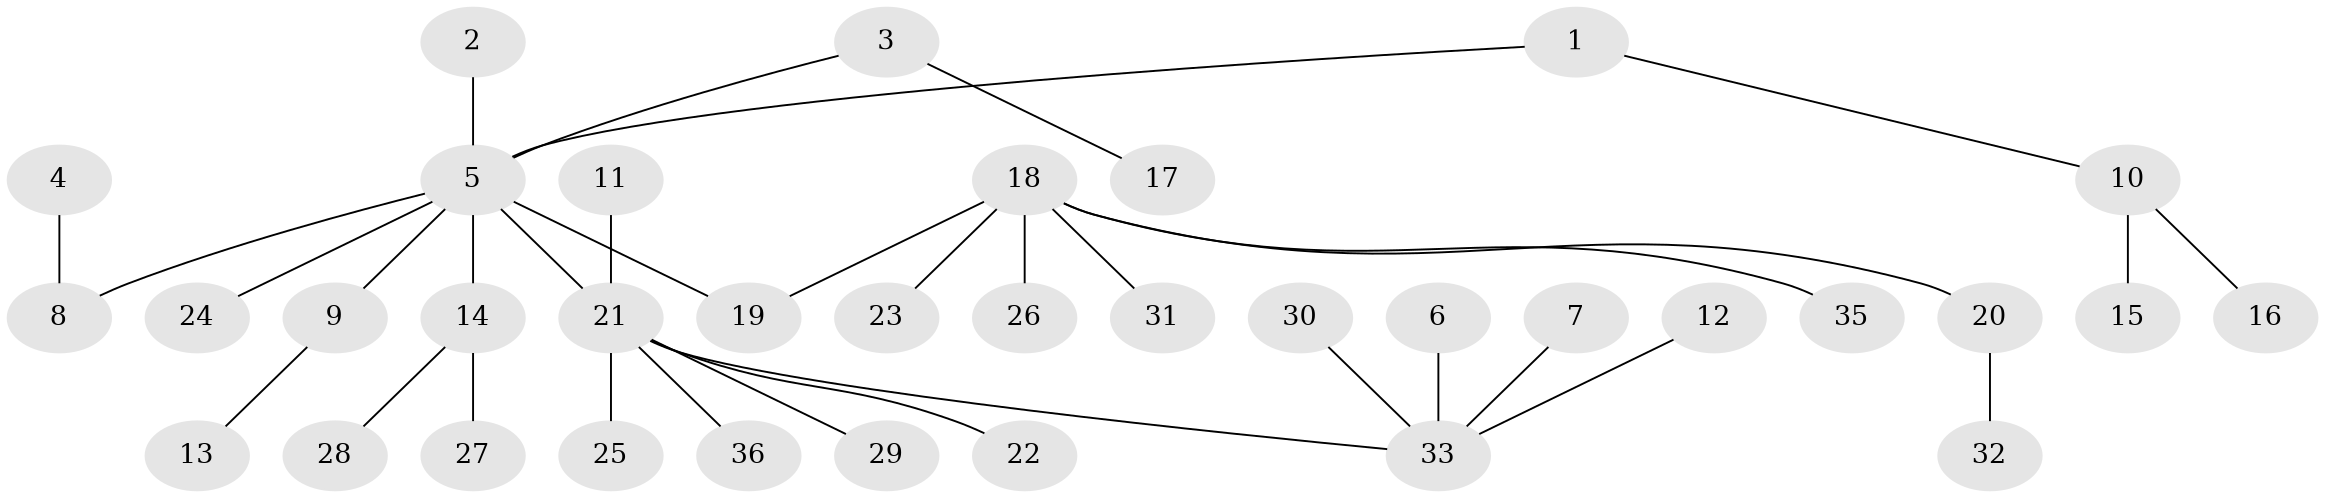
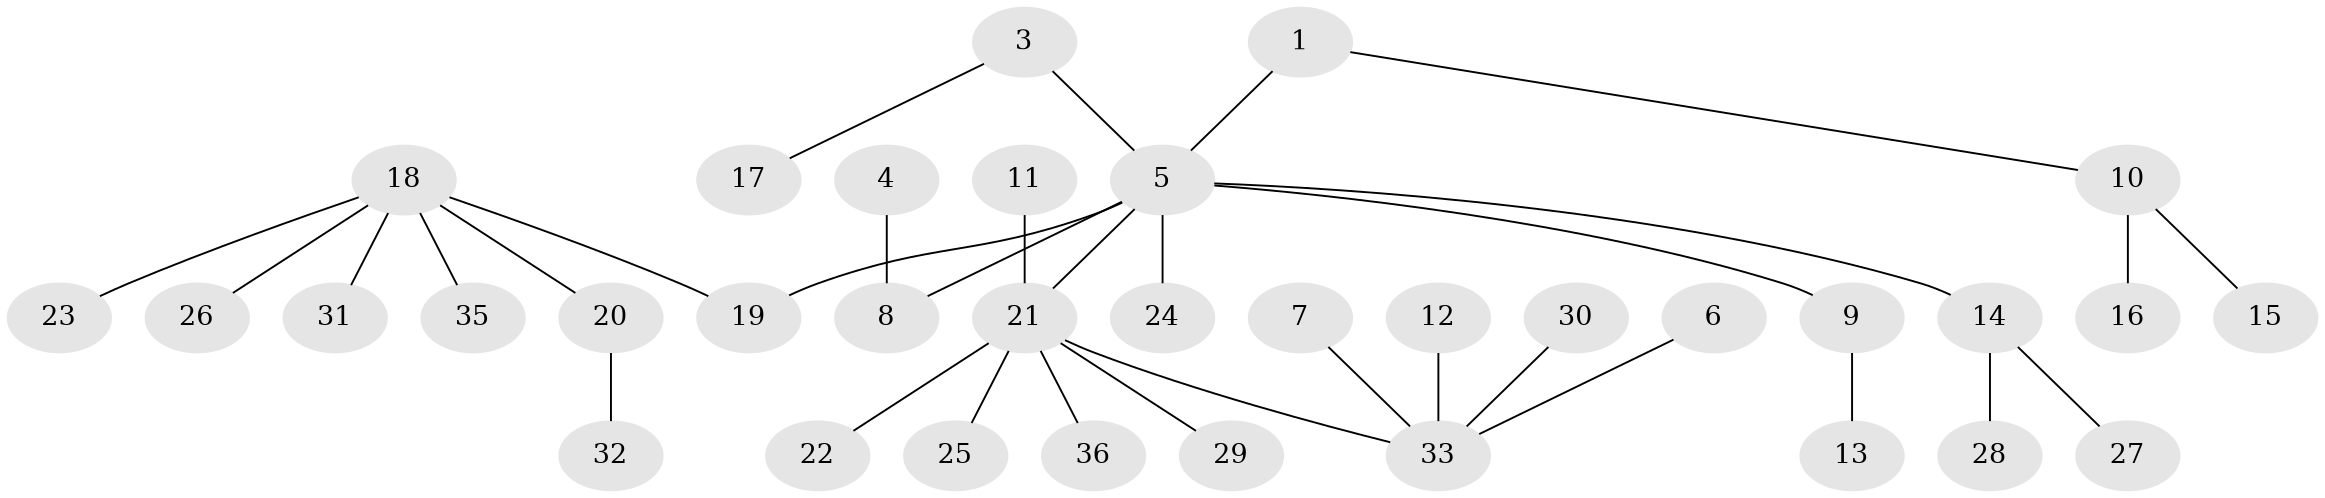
  graph {
    node [color=gray90 style=filled]
    edge [weight=1.0]
    1
    5
    10
    8
    9
    14
    19
    21
    24
    15
    16
-   2
    3
    17
    4
    13
    27
    28
    33
    29
    22
    25
    36
    6
    7
    11
    12
    18
    20
    23
    26
    31
    35
    32
    30
    1 -- 5
    1 -- 10
    5 -- 8
    5 -- 9
    5 -- 14
    5 -- 19
    5 -- 21
    5 -- 24
    10 -- 15
    10 -- 16
    9 -- 13
    14 -- 27
    14 -- 28
    21 -- 33
    21 -- 29
    21 -- 22
    21 -- 25
    21 -- 36
-   2 -- 5
    3 -- 5
    3 -- 17
    4 -- 8
    6 -- 33
    7 -- 33
    11 -- 21
    12 -- 33
    18 -- 19
    18 -- 20
    18 -- 23
    18 -- 26
    18 -- 31
    18 -- 35
    20 -- 32
    30 -- 33
  }
